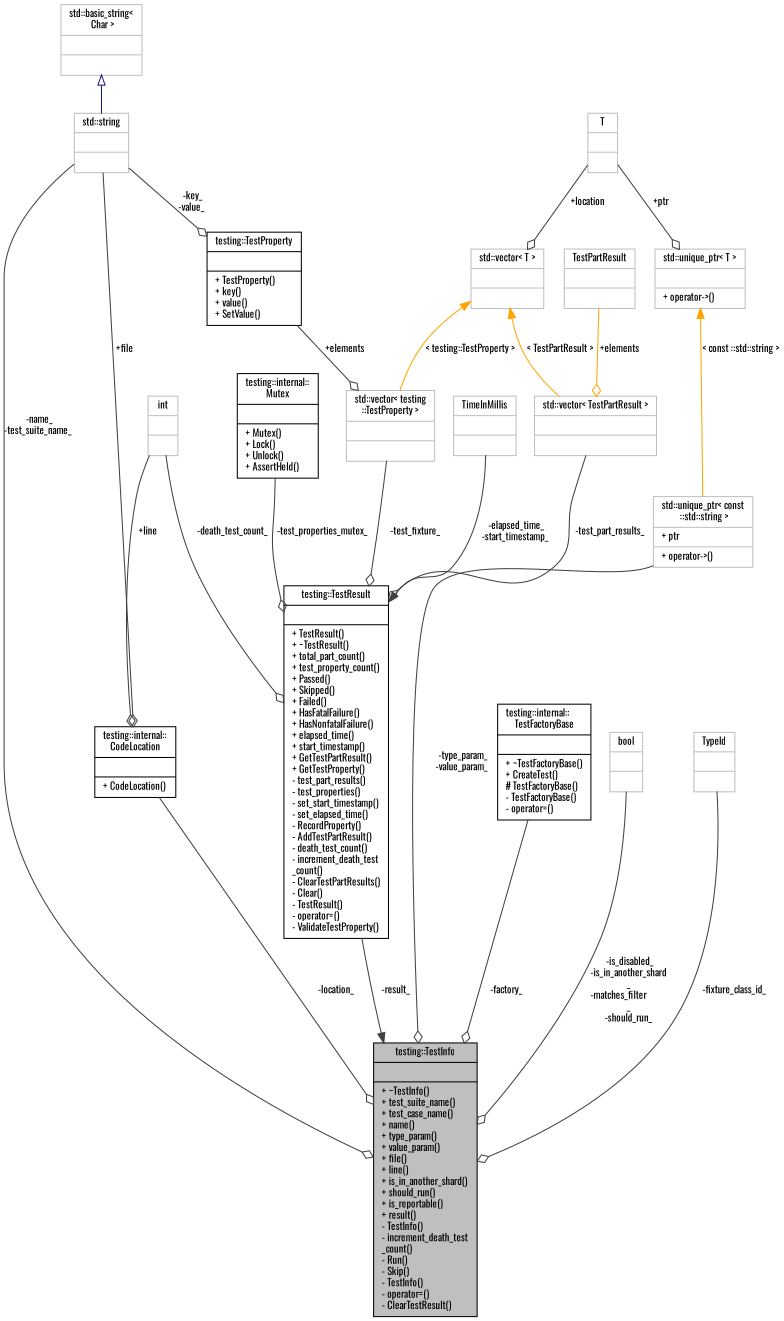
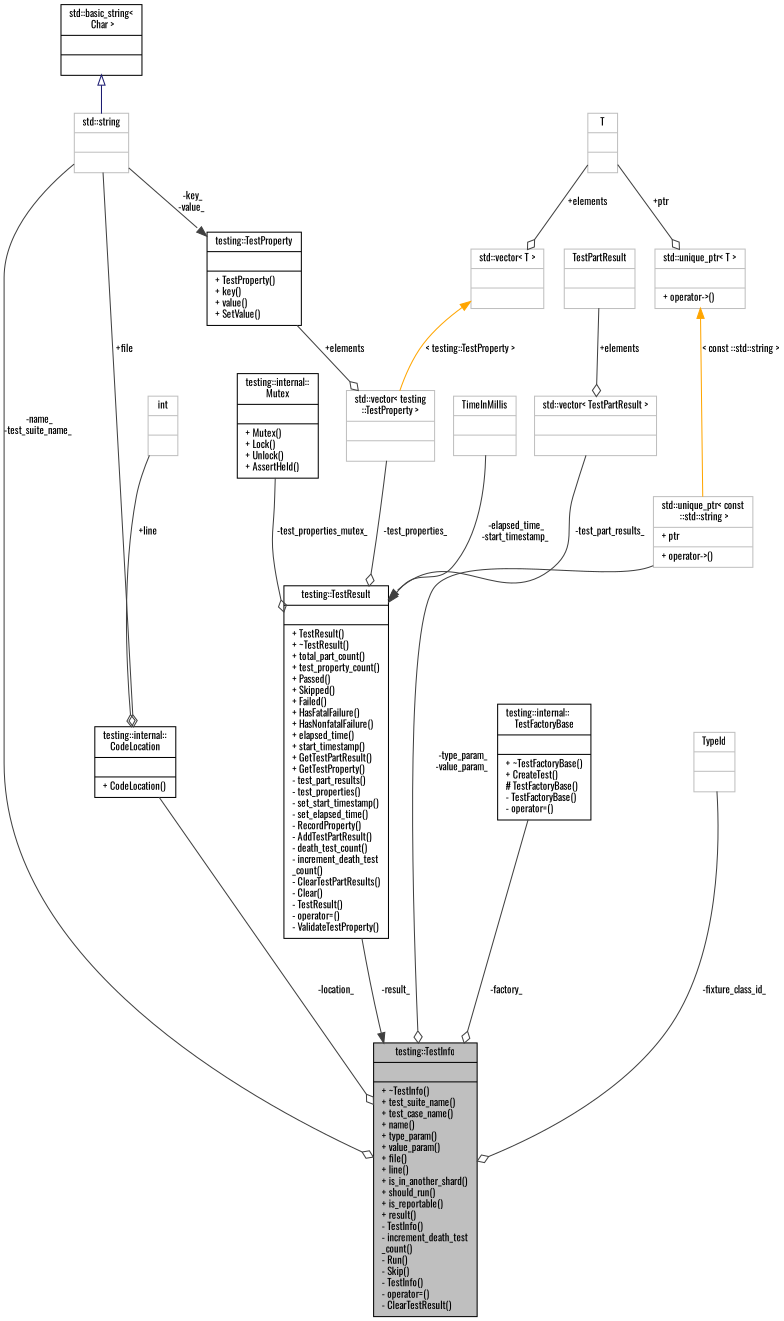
  digraph {
    fontname=Oswald
    node [color=grey75 fontname=Oswald fontsize=10 shape=record]
    edge [arrowhead=odiamond color=grey25 fontname=Oswald fontsize=10 labelfontname=Helvetica labelfontsize=10 style=solid]
    n1 [color=black fillcolor=grey75 fontcolor=black height=0.2 label="{testing::TestInfo\n||+ ~TestInfo()\l+ test_suite_name()\l+ test_case_name()\l+ name()\l+ type_param()\l+ value_param()\l+ file()\l+ line()\l+ is_in_another_shard()\l+ should_run()\l+ is_reportable()\l+ result()\l- TestInfo()\l- increment_death_test\l_count()\l- Run()\l- Skip()\l- TestInfo()\l- operator=()\l- ClearTestResult()\l}" style=filled width=0.4]
    n2 [color=black height=0.2 label="{testing::TestResult\n||+ TestResult()\l+ ~TestResult()\l+ total_part_count()\l+ test_property_count()\l+ Passed()\l+ Skipped()\l+ Failed()\l+ HasFatalFailure()\l+ HasNonfatalFailure()\l+ elapsed_time()\l+ start_timestamp()\l+ GetTestPartResult()\l+ GetTestProperty()\l- test_part_results()\l- test_properties()\l- set_start_timestamp()\l- set_elapsed_time()\l- RecordProperty()\l- AddTestPartResult()\l- death_test_count()\l- increment_death_test\l_count()\l- ClearTestPartResults()\l- Clear()\l- TestResult()\l- operator=()\l- ValidateTestProperty()\l}" width=0.4]
    n3 [color=black height=0.2 label="{testing::internal::\lMutex\n||+ Mutex()\l+ Lock()\l+ Unlock()\l+ AssertHeld()\l}" width=0.4]
    n4 [height=0.2 label="{std::vector\< testing\l::TestProperty \>\n||}" width=0.4]
    n5 [color=black height=0.2 label="{testing::TestProperty\n||+ TestProperty()\l+ key()\l+ value()\l+ SetValue()\l}" width=0.4]
    n6 [height=0.2 label="{std::string\n||}" width=0.4]
    n7 [color=black height=0.2 label="{testing::internal::\lCodeLocation\n||+ CodeLocation()\l}" width=0.4]
-   n8 [height=0.2 label="{std::basic_string\<\l Char \>\n||}" width=0.4]
+   n8 [color=black height=0.2 label="{std::basic_string\<\l Char \>\n||}" width=0.4]
    n9 [height=0.2 label="{std::vector\< T \>\n||}" width=0.4]
    n10 [height=0.2 label="{std::vector\< TestPartResult \>\n||}" width=0.4]
    n11 [height=0.2 label="{T\n||}" width=0.4]
    n12 [height=0.2 label="{std::unique_ptr\< T \>\n||+ operator-\>()\l}" width=0.4]
    n13 [height=0.2 label="{std::unique_ptr\< const\l ::std::string \>\n|+ ptr\l|+ operator-\>()\l}" width=0.4]
    n14 [height=0.2 label="{int\n||}" width=0.4]
    n15 [height=0.2 label="{TimeInMillis\n||}" width=0.4]
    n16 [height=0.2 label="{TestPartResult\n||}" width=0.4]
    n17 [color=black height=0.2 label="{testing::internal::\lTestFactoryBase\n||+ ~TestFactoryBase()\l+ CreateTest()\l# TestFactoryBase()\l- TestFactoryBase()\l- operator=()\l}" width=0.4]
-   n18 [height=0.2 label="{bool\n||}" width=0.4]
    n19 [height=0.2 label="{TypeId\n||}" width=0.4]
    n2 -> n1 [arrowhead=normal label=" -result_"]
    n3 -> n2 [label=" -test_properties_mutex_"]
-   n4 -> n2 [label=" -test_fixture_"]
+   n4 -> n2 [label=" -test_properties_"]
    n5 -> n4 [label=" +elements"]
    n6 -> n1 [label=" -name_\n-test_suite_name_"]
-   n6 -> n5 [label=" -key_\n-value_"]
+   n6 -> n5 [arrowhead=normal label=" -key_\n-value_"]
    n6 -> n7 [label=" +file"]
    n7 -> n1 [label=" -location_"]
    n8 -> n6 [arrowtail=onormal color=midnightblue dir=back arrowhead=""]
    n9 -> n4 [color=orange dir=back label=" \< testing::TestProperty \>" arrowhead=""]
-   n9 -> n10 [color=orange dir=back label=" \< TestPartResult \>" arrowhead=""]
-   n10 -> n2 [label=" -test_part_results_"]
-   n11 -> n9 [label=" +location"]
+   n10 -> n2 [arrowhead=normal label=" -test_part_results_"]
+   n11 -> n9 [label=" +elements"]
    n11 -> n12 [label=" +ptr"]
    n12 -> n13 [color=orange dir=back label=" \< const ::std::string \>" arrowhead=""]
    n13 -> n1 [label=" -type_param_\n-value_param_"]
-   n14 -> n2 [label=" -death_test_count_"]
    n14 -> n7 [label=" +line"]
    n15 -> n2 [arrowhead=normal label=" -elapsed_time_\n-start_timestamp_"]
-   n16 -> n10 [color=orange label=" +elements"]
+   n16 -> n10 [label=" +elements"]
    n17 -> n1 [label=" -factory_"]
-   n18 -> n1 [label=" -is_disabled_\n-is_in_another_shard\l_\n-matches_filter\l_\n-should_run_"]
    n19 -> n1 [label=" -fixture_class_id_"]
  }
